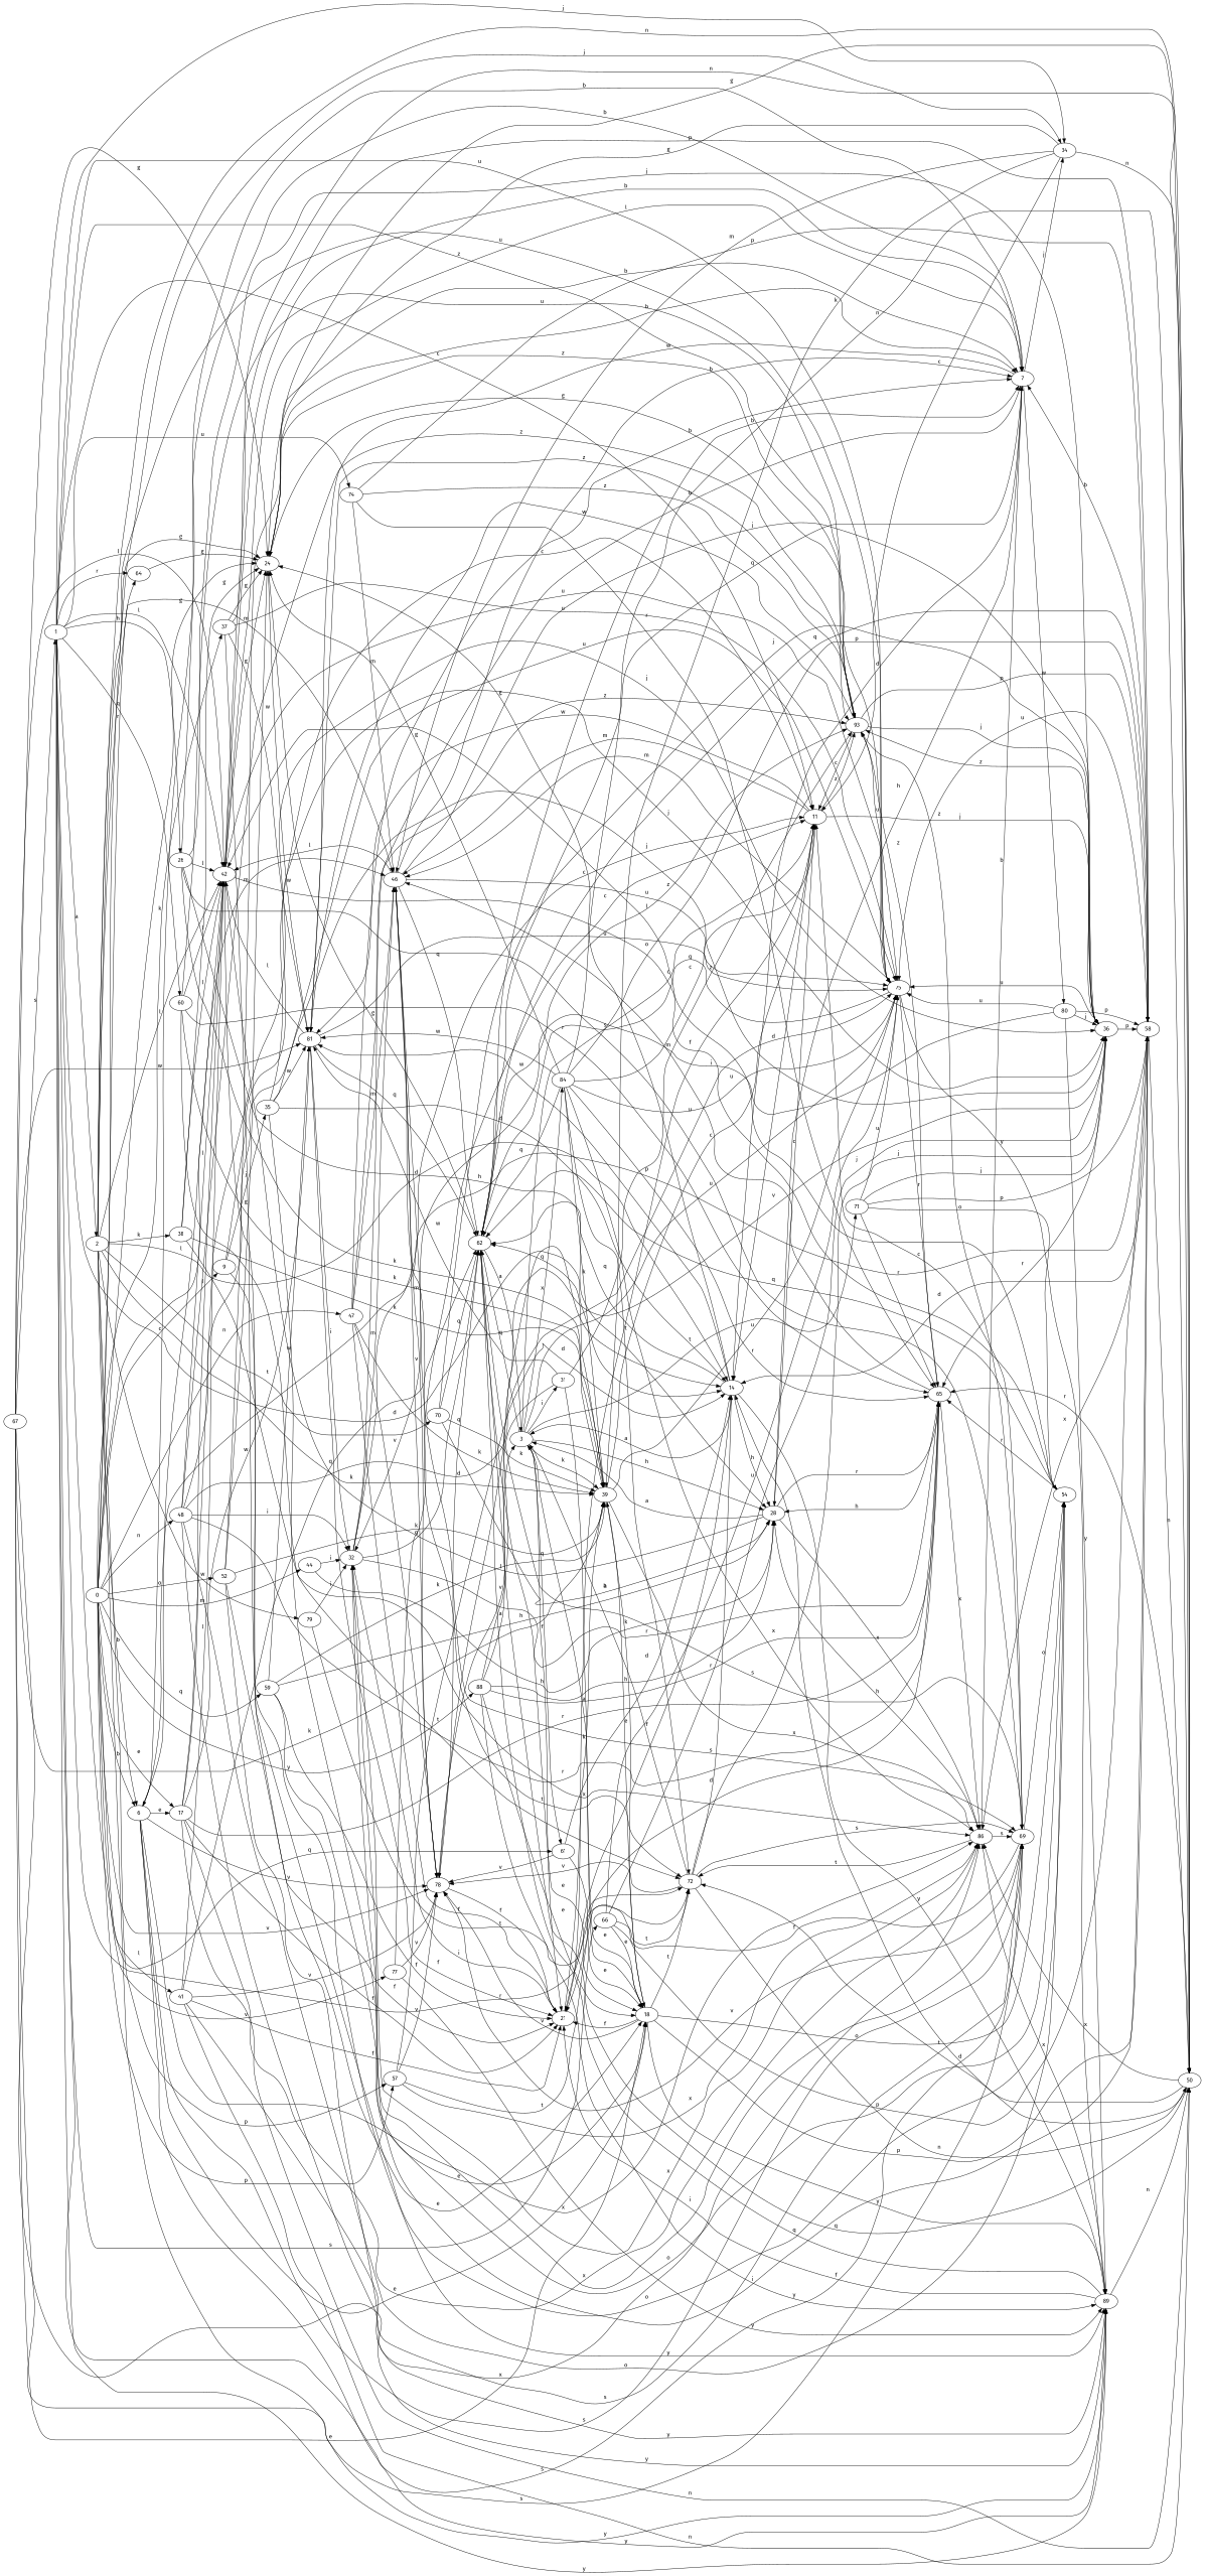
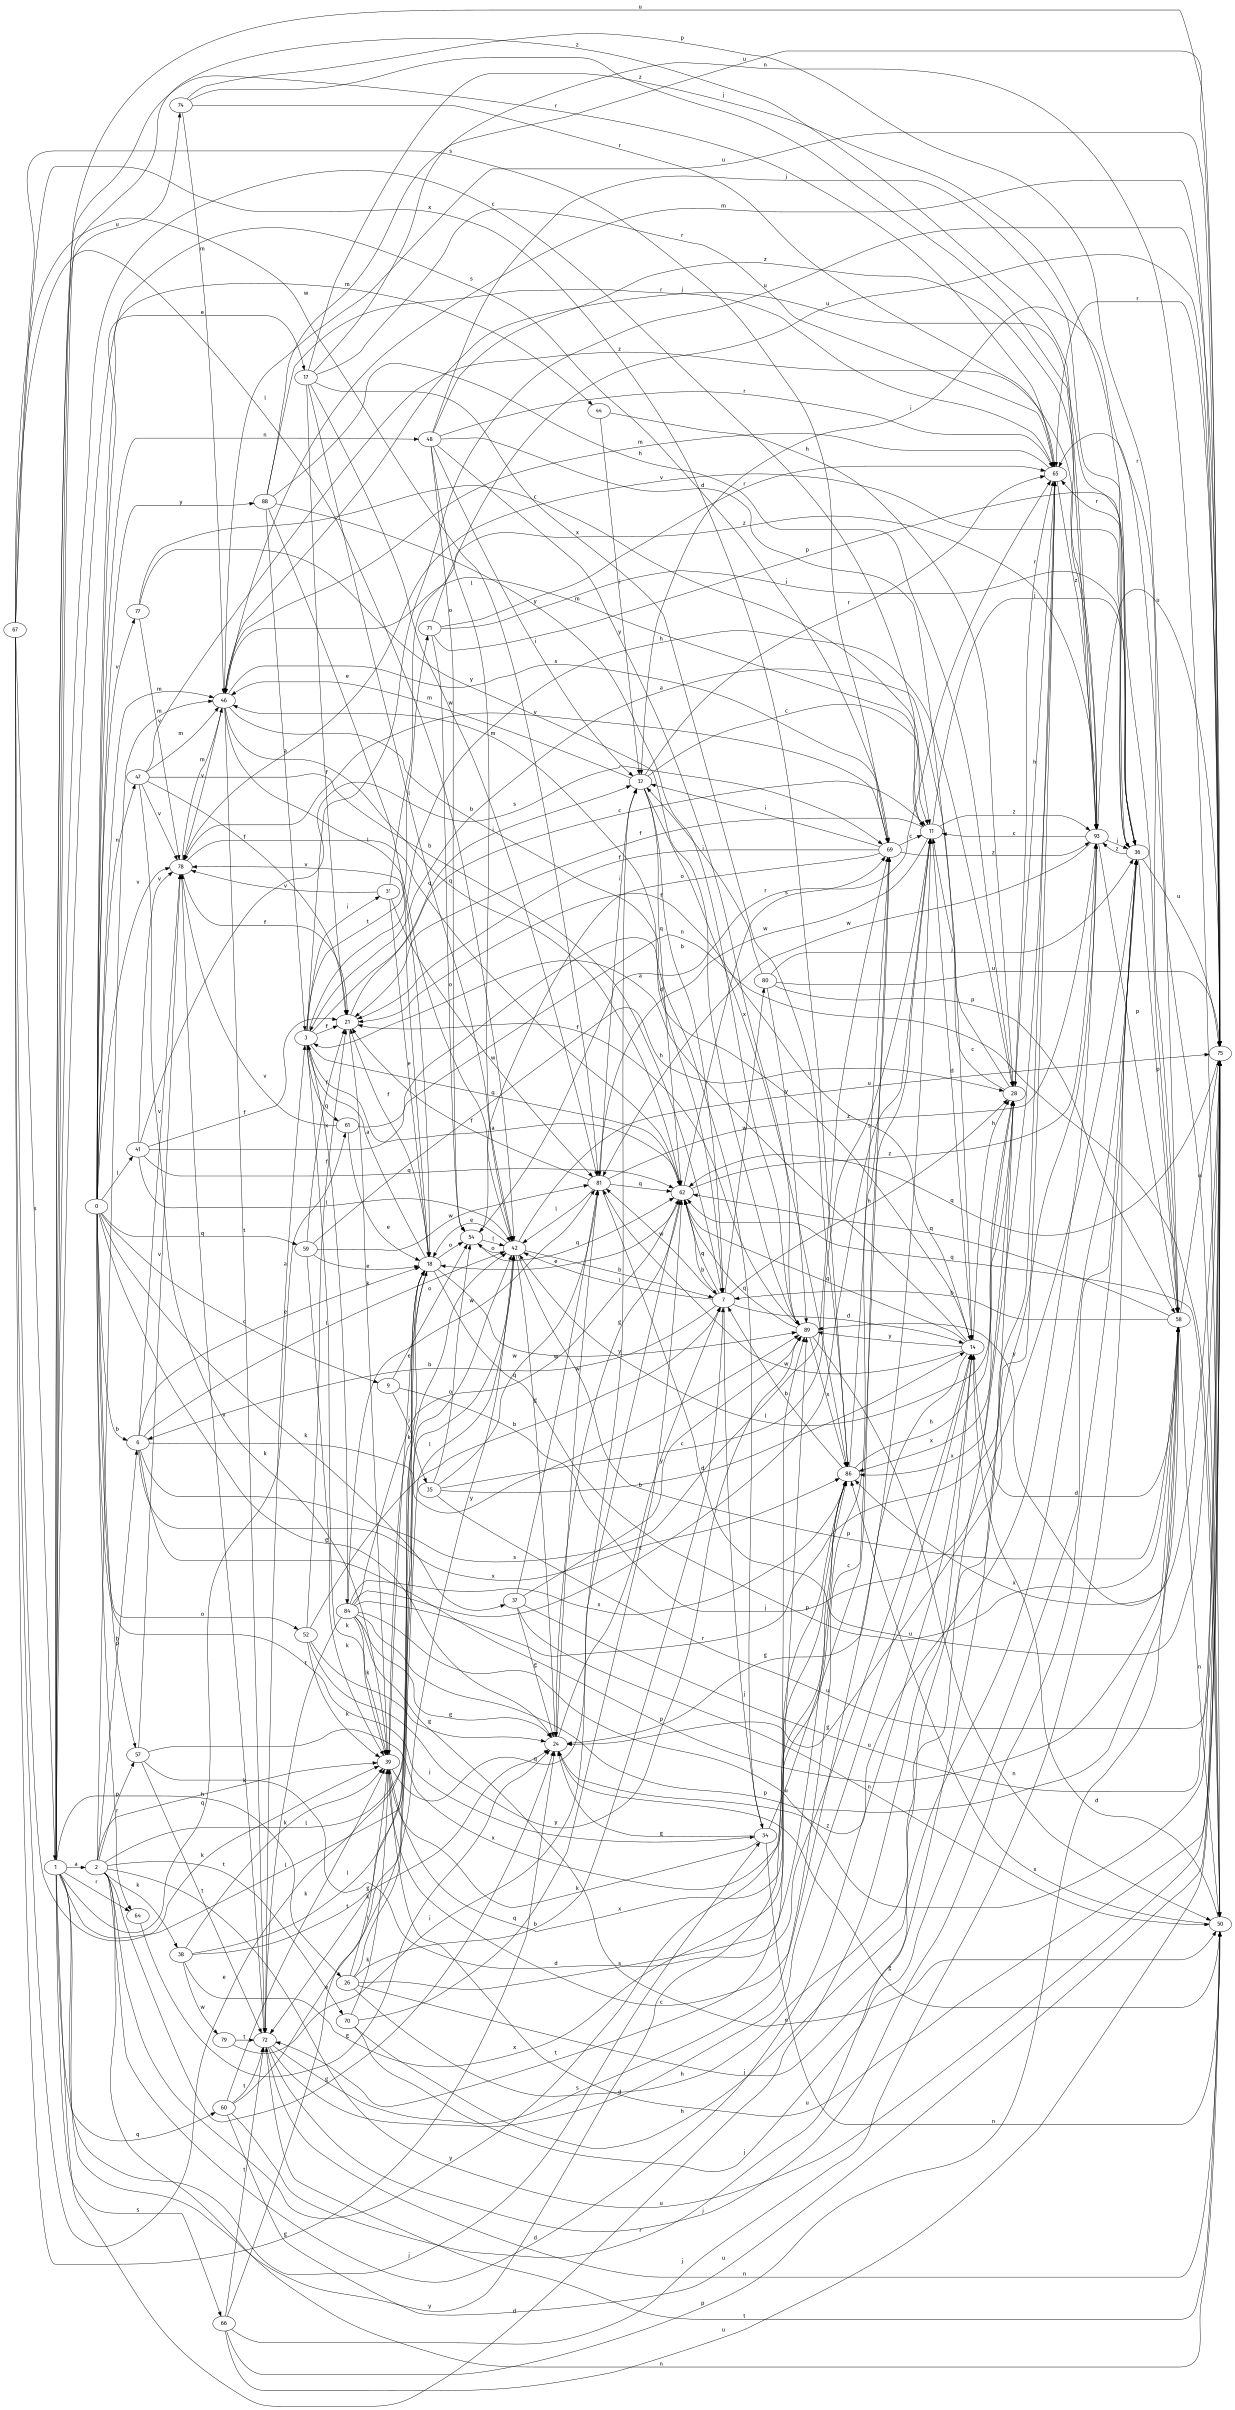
  strict digraph {
    fontname="Fira Sans"
    rankdir=LR
    node [fontname="Fira Sans"]
    edge [fontname="Fira Sans"]
    0
    6
    9
    17
    24
    34
    37
    41
    44
    46
    47
    48
    52
    57
    59
    64
    77
    78
    88
    42
    69
    89
    18
    58
    86
    35
    36
    54
    65
    50
    21
    81
    93
    7
    11
    39
    75
    62
    28
    32
    72
    14
    3
    1
    2
    26
    60
    61
    66
    74
    38
    70
    79
    67
    31
    71
    84
    80
    0 -> 6 [label=b]
    0 -> 9 [label=c]
    0 -> 17 [label=e]
    0 -> 24 [label=g]
    0 -> 34 [label=j]
    0 -> 37 [label=k]
    0 -> 41 [label=l]
    0 -> 44 [label=m]
    0 -> 46 [label=m]
    0 -> 47 [label=n]
    0 -> 48 [label=n]
    0 -> 52 [label=o]
    0 -> 57 [label=p]
    0 -> 59 [label=q]
    0 -> 64 [label=r]
    0 -> 77 [label=v]
    0 -> 78 [label=v]
    0 -> 88 [label=y]
-   6 -> 17 [label=e]
    6 -> 78 [label=v]
    6 -> 42 [label=l]
    6 -> 69 [label=s]
    6 -> 89 [label=y]
    6 -> 18 [label=e]
    6 -> 58 [label=p]
    6 -> 86 [label=x]
    9 -> 35 [label=j]
    9 -> 36 [label=j]
    9 -> 54 [label=o]
    17 -> 42 [label=l]
    17 -> 86 [label=x]
    17 -> 36 [label=j]
    17 -> 65 [label=r]
    17 -> 50 [label=n]
    17 -> 21 [label=f]
    17 -> 81 [label=w]
    24 -> 81 [label=w]
    24 -> 93 [label=z]
    24 -> 7 [label=b]
    34 -> 24 [label=g]
    34 -> 46 [label=m]
    34 -> 50 [label=n]
    34 -> 11 [label=c]
    34 -> 39 [label=k]
    37 -> 24 [label=g]
    37 -> 89 [label=y]
    37 -> 50 [label=n]
    37 -> 81 [label=w]
    37 -> 75 [label=u]
    41 -> 78 [label=v]
    41 -> 42 [label=l]
    41 -> 69 [label=s]
    41 -> 50 [label=n]
    41 -> 21 [label=f]
    41 -> 62 [label=q]
    44 -> 28 [label=h]
    44 -> 32 [label=i]
    46 -> 78 [label=v]
    46 -> 42 [label=l]
    46 -> 69 [label=s]
    46 -> 36 [label=j]
    46 -> 7 [label=b]
    46 -> 75 [label=u]
    46 -> 62 [label=q]
    46 -> 72 [label=t]
    47 -> 46 [label=m]
    47 -> 78 [label=v]
    47 -> 21 [label=f]
    47 -> 93 [label=z]
    47 -> 7 [label=b]
    47 -> 39 [label=k]
    48 -> 42 [label=l]
    48 -> 89 [label=y]
    48 -> 36 [label=j]
    48 -> 54 [label=o]
    48 -> 65 [label=r]
    48 -> 93 [label=z]
    48 -> 32 [label=i]
    48 -> 14 [label=d]
    52 -> 24 [label=g]
    52 -> 89 [label=y]
    52 -> 21 [label=f]
    52 -> 7 [label=b]
    52 -> 39 [label=k]
    57 -> 78 [label=v]
    57 -> 86 [label=x]
    57 -> 72 [label=t]
    57 -> 14 [label=d]
    59 -> 18 [label=e]
    59 -> 21 [label=f]
    59 -> 81 [label=w]
    59 -> 39 [label=k]
    59 -> 28 [label=h]
    64 -> 24 [label=g]
    77 -> 78 [label=v]
    77 -> 89 [label=y]
    77 -> 11 [label=c]
    78 -> 46 [label=m]
    78 -> 21 [label=f]
    78 -> 62 [label=q]
    88 -> 89 [label=y]
    88 -> 18 [label=e]
    88 -> 65 [label=r]
    88 -> 75 [label=u]
    88 -> 28 [label=h]
    88 -> 3 [label=a]
    42 -> 24 [label=g]
    42 -> 18 [label=e]
    42 -> 58 [label=p]
    42 -> 54 [label=o]
    42 -> 7 [label=b]
    42 -> 75 [label=u]
    69 -> 78 [label=v]
    69 -> 54 [label=o]
    69 -> 21 [label=f]
    69 -> 93 [label=z]
    69 -> 11 [label=c]
    69 -> 32 [label=i]
    89 -> 86 [label=x]
    89 -> 50 [label=n]
    89 -> 21 [label=f]
    89 -> 62 [label=q]
    18 -> 78 [label=v]
    18 -> 89 [label=y]
    18 -> 58 [label=p]
    18 -> 54 [label=o]
    18 -> 21 [label=f]
    18 -> 39 [label=k]
    18 -> 72 [label=t]
    18 -> 3 [label=a]
    58 -> 86 [label=x]
    58 -> 50 [label=n]
    58 -> 7 [label=b]
    58 -> 75 [label=u]
    58 -> 62 [label=q]
    58 -> 32 [label=i]
    58 -> 14 [label=d]
    86 -> 69 [label=s]
    86 -> 7 [label=b]
    86 -> 28 [label=h]
    86 -> 72 [label=t]
    35 -> 54 [label=o]
    35 -> 81 [label=w]
    35 -> 11 [label=c]
    35 -> 75 [label=u]
    35 -> 14 [label=d]
    36 -> 78 [label=v]
    36 -> 58 [label=p]
    36 -> 65 [label=r]
    36 -> 93 [label=z]
    36 -> 75 [label=u]
    54 -> 42 [label=l]
    54 -> 65 [label=r]
    54 -> 62 [label=q]
    65 -> 46 [label=m]
    65 -> 86 [label=x]
    65 -> 93 [label=z]
    65 -> 28 [label=h]
    50 -> 24 [label=g]
    50 -> 86 [label=x]
    50 -> 65 [label=r]
    50 -> 62 [label=q]
    50 -> 72 [label=t]
    50 -> 14 [label=d]
    21 -> 39 [label=k]
    21 -> 32 [label=i]
    81 -> 42 [label=l]
    81 -> 21 [label=f]
    81 -> 93 [label=z]
    81 -> 75 [label=u]
    81 -> 62 [label=q]
    81 -> 32 [label=i]
    93 -> 24 [label=g]
    93 -> 58 [label=p]
    93 -> 36 [label=j]
    93 -> 81 [label=w]
    93 -> 11 [label=c]
    93 -> 75 [label=u]
    7 -> 6 [label=b]
    7 -> 34 [label=j]
    7 -> 42 [label=l]
    7 -> 81 [label=w]
    7 -> 62 [label=q]
    7 -> 28 [label=h]
    7 -> 14 [label=d]
    7 -> 80 [label=w]
    11 -> 46 [label=m]
    11 -> 36 [label=j]
    11 -> 21 [label=f]
    11 -> 81 [label=w]
    11 -> 93 [label=z]
    11 -> 14 [label=d]
    39 -> 18 [label=e]
    39 -> 86 [label=x]
    39 -> 11 [label=c]
    39 -> 75 [label=u]
    39 -> 62 [label=q]
    75 -> 46 [label=m]
    75 -> 89 [label=y]
    75 -> 65 [label=r]
    75 -> 62 [label=q]
    62 -> 24 [label=g]
    62 -> 69 [label=s]
    62 -> 18 [label=e]
    62 -> 93 [label=z]
    62 -> 7 [label=b]
    62 -> 3 [label=a]
    28 -> 42 [label=l]
    28 -> 86 [label=x]
    28 -> 65 [label=r]
    28 -> 11 [label=c]
    28 -> 3 [label=a]
    32 -> 46 [label=m]
    32 -> 86 [label=x]
    32 -> 65 [label=r]
    32 -> 7 [label=b]
    32 -> 11 [label=c]
    32 -> 62 [label=q]
    72 -> 78 [label=v]
    72 -> 69 [label=s]
    72 -> 36 [label=j]
    72 -> 50 [label=n]
    72 -> 14 [label=d]
    72 -> 3 [label=a]
    14 -> 24 [label=g]
    14 -> 89 [label=y]
    14 -> 21 [label=f]
    14 -> 81 [label=w]
    14 -> 62 [label=q]
    14 -> 28 [label=h]
    14 -> 3 [label=a]
    3 -> 21 [label=f]
    3 -> 11 [label=c]
    3 -> 39 [label=k]
    3 -> 75 [label=u]
    3 -> 62 [label=q]
    3 -> 28 [label=h]
    3 -> 61 [label=q]
    3 -> 31 [label=i]
    3 -> 71 [label=t]
    3 -> 84 [label=x]
    1 -> 34 [label=j]
    1 -> 64 [label=r]
    1 -> 42 [label=l]
    1 -> 69 [label=s]
    1 -> 89 [label=y]
    1 -> 65 [label=r]
    1 -> 93 [label=z]
    1 -> 11 [label=c]
    1 -> 75 [label=u]
    1 -> 14 [label=d]
    1 -> 2 [label=a]
    1 -> 26 [label=h]
    1 -> 60 [label=q]
    1 -> 61 [label=q]
    1 -> 66 [label=s]
    1 -> 74 [label=u]
    2 -> 6 [label=b]
    2 -> 24 [label=g]
    2 -> 46 [label=m]
    2 -> 57 [label=p]
    2 -> 42 [label=l]
    2 -> 89 [label=y]
    2 -> 50 [label=n]
    2 -> 39 [label=k]
    2 -> 75 [label=u]
    2 -> 14 [label=d]
    2 -> 38 [label=k]
    2 -> 70 [label=t]
-   2 -> 79 [label=w]
+   38 -> 79 [label=w]
    26 -> 42 [label=l]
    26 -> 69 [label=s]
    26 -> 36 [label=j]
    26 -> 7 [label=b]
    26 -> 39 [label=k]
    26 -> 28 [label=h]
    60 -> 42 [label=l]
    60 -> 65 [label=r]
    60 -> 39 [label=k]
    60 -> 75 [label=u]
    60 -> 72 [label=t]
    61 -> 78 [label=v]
    61 -> 18 [label=e]
    61 -> 14 [label=d]
    66 -> 18 [label=e]
    66 -> 58 [label=p]
    66 -> 36 [label=j]
    66 -> 75 [label=u]
    66 -> 72 [label=t]
    74 -> 46 [label=m]
    74 -> 58 [label=p]
    74 -> 65 [label=r]
    74 -> 93 [label=z]
    38 -> 24 [label=g]
    38 -> 42 [label=l]
    38 -> 86 [label=x]
    38 -> 39 [label=k]
    70 -> 36 [label=j]
    70 -> 39 [label=k]
    70 -> 62 [label=q]
    70 -> 28 [label=h]
    79 -> 32 [label=i]
    79 -> 72 [label=t]
    67 -> 24 [label=g]
    67 -> 42 [label=l]
    67 -> 69 [label=s]
    67 -> 18 [label=e]
    67 -> 86 [label=x]
    67 -> 81 [label=w]
    67 -> 39 [label=k]
    67 -> 1 [label=s]
    31 -> 78 [label=v]
    31 -> 18 [label=e]
    31 -> 81 [label=w]
    31 -> 93 [label=z]
    71 -> 58 [label=p]
    71 -> 36 [label=j]
    71 -> 54 [label=o]
    71 -> 65 [label=r]
    71 -> 75 [label=u]
    84 -> 24 [label=g]
    84 -> 58 [label=p]
    84 -> 86 [label=x]
    84 -> 65 [label=r]
    84 -> 50 [label=n]
    84 -> 81 [label=w]
    84 -> 11 [label=c]
    84 -> 39 [label=k]
    84 -> 75 [label=u]
    84 -> 62 [label=q]
    84 -> 72 [label=t]
    80 -> 89 [label=y]
    80 -> 58 [label=p]
    80 -> 36 [label=j]
    80 -> 75 [label=u]
    80 -> 32 [label=i]
  }
